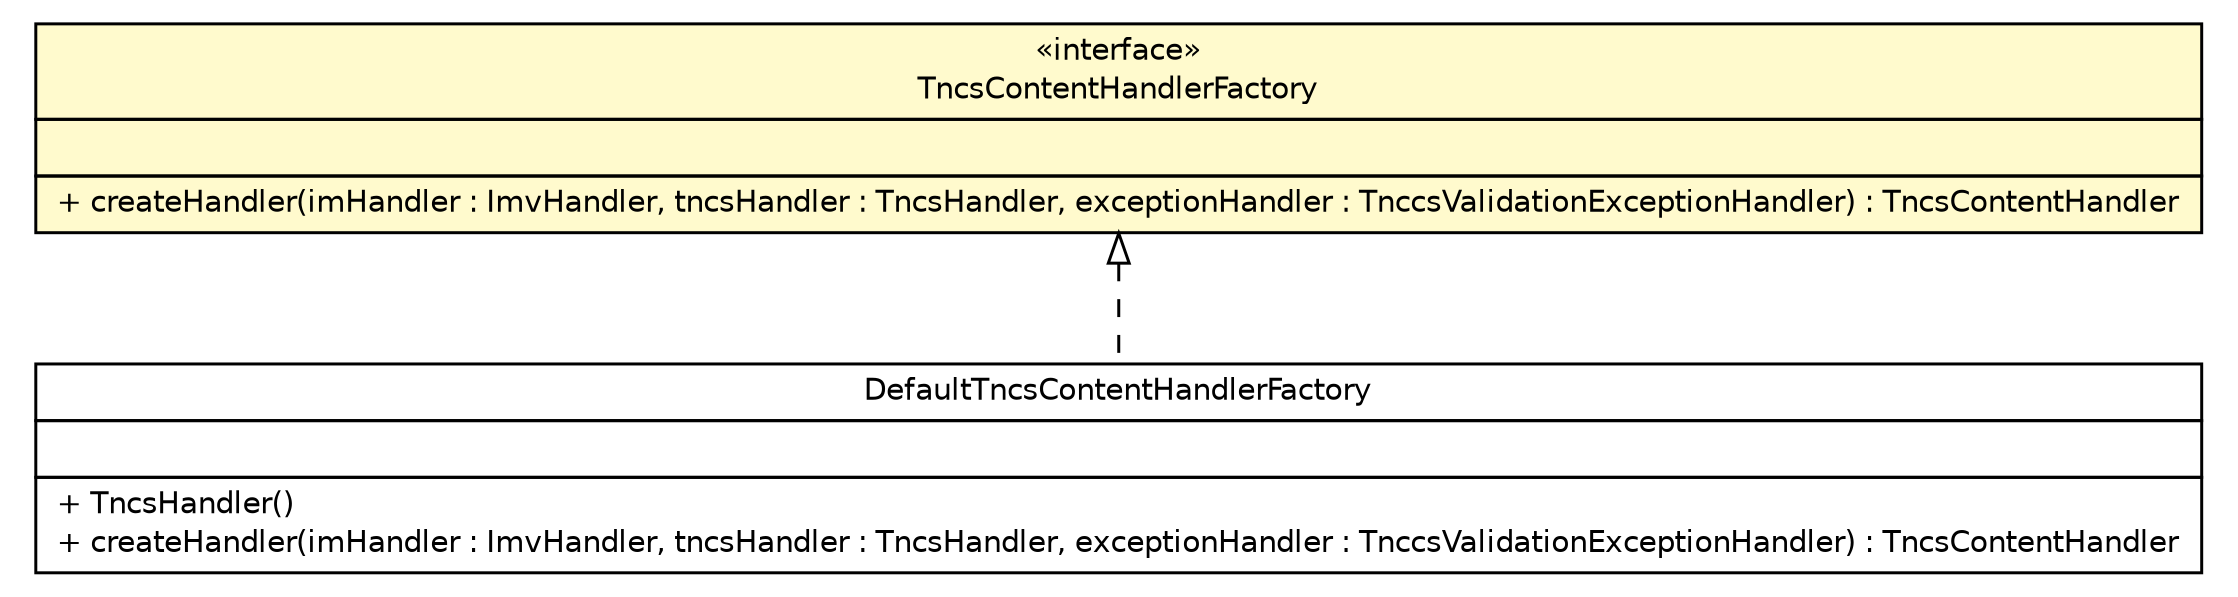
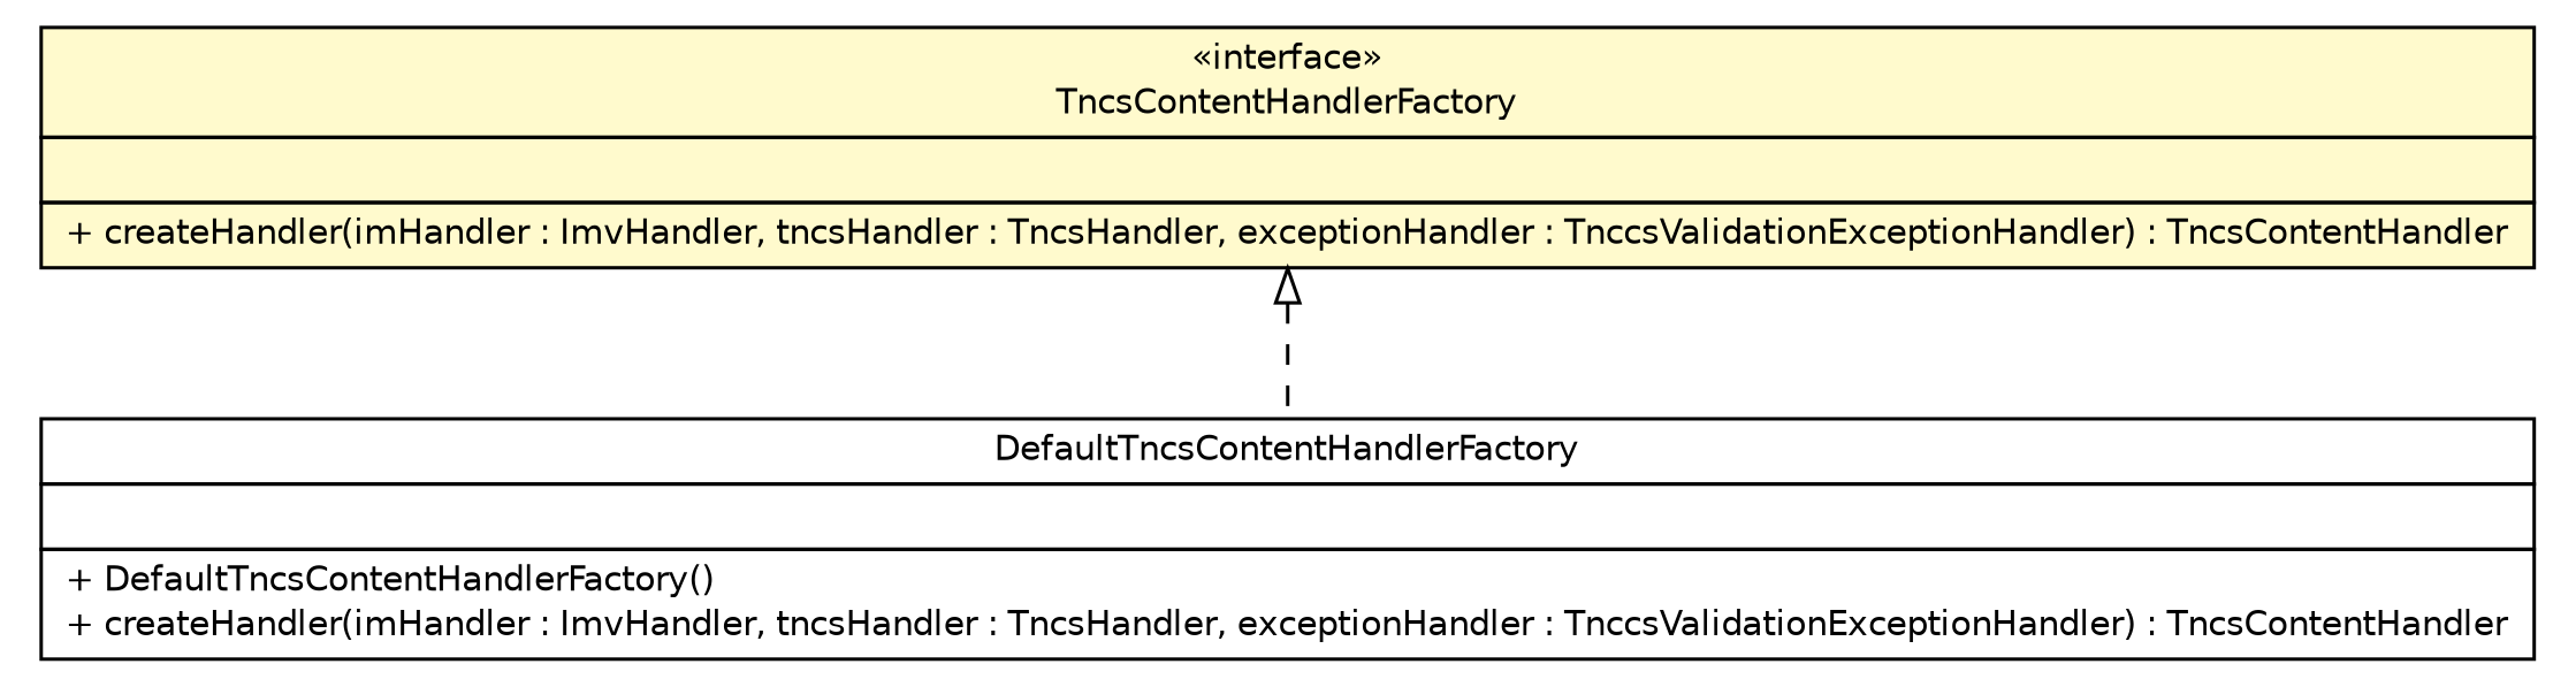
  digraph {
    nodesep=0.25
    ranksep=0.5
    node [fontcolor=black fontname=Helvetica fontsize=10.0 shape=plaintext]
    n1 [label=<<table title="de.hsbremen.tc.tnc.tnccs.message.handler.TncsContentHandlerFactory" border="0" cellborder="1" cellspacing="0" cellpadding="2" port="p" bgcolor="lemonChiffon" href="./TncsContentHandlerFactory.html"> 		<tr><td><table border="0" cellspacing="0" cellpadding="1"> <tr><td align="center" balign="center"> &#171;interface&#187; </td></tr> <tr><td align="center" balign="center"> TncsContentHandlerFactory </td></tr> 		</table></td></tr> 		<tr><td><table border="0" cellspacing="0" cellpadding="1"> <tr><td align="left" balign="left">  </td></tr> 		</table></td></tr> 		<tr><td><table border="0" cellspacing="0" cellpadding="1"> <tr><td align="left" balign="left"> + createHandler(imHandler : ImvHandler, tncsHandler : TncsHandler, exceptionHandler : TnccsValidationExceptionHandler) : TncsContentHandler </td></tr> 		</table></td></tr> 		</table>>]
-   n2 [label=<<table title="de.hsbremen.tc.tnc.tnccs.message.handler.simple.DefaultTncsContentHandlerFactory" border="0" cellborder="1" cellspacing="0" cellpadding="2" port="p" href="./simple/DefaultTncsContentHandlerFactory.html"> 		<tr><td><table border="0" cellspacing="0" cellpadding="1"> <tr><td align="center" balign="center"> DefaultTncsContentHandlerFactory </td></tr> 		</table></td></tr> 		<tr><td><table border="0" cellspacing="0" cellpadding="1"> <tr><td align="left" balign="left">  </td></tr> 		</table></td></tr> 		<tr><td><table border="0" cellspacing="0" cellpadding="1"> <tr><td align="left" balign="left"> + TncsHandler() </td></tr> <tr><td align="left" balign="left"> + createHandler(imHandler : ImvHandler, tncsHandler : TncsHandler, exceptionHandler : TnccsValidationExceptionHandler) : TncsContentHandler </td></tr> 		</table></td></tr> 		</table>>]
+   n2 [label=<<table title="de.hsbremen.tc.tnc.tnccs.message.handler.simple.DefaultTncsContentHandlerFactory" border="0" cellborder="1" cellspacing="0" cellpadding="2" port="p" href="./simple/DefaultTncsContentHandlerFactory.html"> 		<tr><td><table border="0" cellspacing="0" cellpadding="1"> <tr><td align="center" balign="center"> DefaultTncsContentHandlerFactory </td></tr> 		</table></td></tr> 		<tr><td><table border="0" cellspacing="0" cellpadding="1"> <tr><td align="left" balign="left">  </td></tr> 		</table></td></tr> 		<tr><td><table border="0" cellspacing="0" cellpadding="1"> <tr><td align="left" balign="left"> + DefaultTncsContentHandlerFactory() </td></tr> <tr><td align="left" balign="left"> + createHandler(imHandler : ImvHandler, tncsHandler : TncsHandler, exceptionHandler : TnccsValidationExceptionHandler) : TncsContentHandler </td></tr> 		</table></td></tr> 		</table>>]
    n1 -> n2 [arrowtail=empty dir=back fontname=Helvetica fontsize=10 headport=p labelfontname=Helvetica labelfontsize=10 style=dashed tailport=p]
  }
